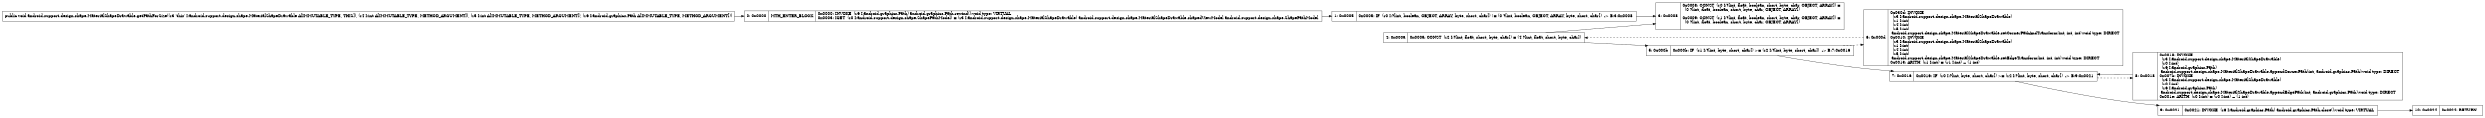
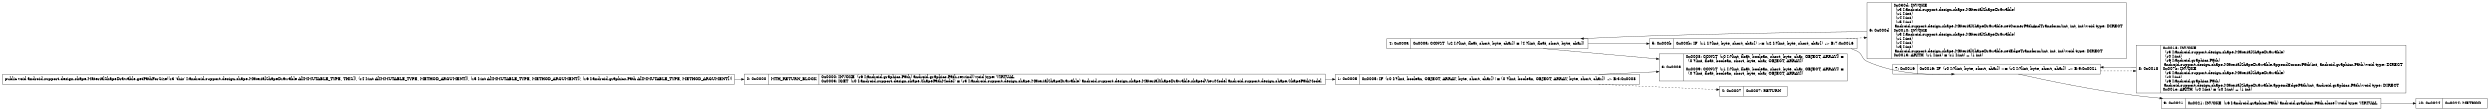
  digraph {
    rankdir=LR
    node [shape=record]
-   n1 [label="{0\:\ 0x0000|MTH_ENTER_BLOCK\l|0x0000: INVOKE  (r6 I:android.graphics.Path) android.graphics.Path.rewind():void type: VIRTUAL \l0x0003: IGET  (r0 I:android.support.design.shape.ShapePathModel) = (r3 I:android.support.design.shape.MaterialShapeDrawable) android.support.design.shape.MaterialShapeDrawable.shapedViewModel android.support.design.shape.ShapePathModel \l}"]
+   n1 [label="{0\:\ 0x0000|MTH_RETURN_BLOCK\l|0x0000: INVOKE  (r6 I:android.graphics.Path) android.graphics.Path.rewind():void type: VIRTUAL \l0x0003: IGET  (r0 I:android.support.design.shape.ShapePathModel) = (r3 I:android.support.design.shape.MaterialShapeDrawable) android.support.design.shape.MaterialShapeDrawable.shapedViewModel android.support.design.shape.ShapePathModel \l}"]
    n2 [label="{1\:\ 0x0005|0x0005: IF  (r0 I:?[int, boolean, OBJECT, ARRAY, byte, short, char]) != (0 ?[int, boolean, OBJECT, ARRAY, byte, short, char])  \-\> B:3:0x0008 \l}"]
+   n3 [label="{2\:\ 0x0007|0x0007: RETURN   \l}"]
    n4 [label="{3\:\ 0x0008|0x0008: CONST  (r0 I:?[int, float, boolean, short, byte, char, OBJECT, ARRAY]) = \l  (0 ?[int, float, boolean, short, byte, char, OBJECT, ARRAY])\l \l0x0009: CONST  (r1 I:?[int, float, boolean, short, byte, char, OBJECT, ARRAY]) = \l  (0 ?[int, float, boolean, short, byte, char, OBJECT, ARRAY])\l \l}"]
    n5 [label="{4\:\ 0x000a|0x000a: CONST  (r2 I:?[int, float, short, byte, char]) = (4 ?[int, float, short, byte, char]) \l}"]
    n6 [label="{5\:\ 0x000b|0x000b: IF  (r1 I:?[int, byte, short, char]) \>= (r2 I:?[int, byte, short, char])  \-\> B:7:0x0016 \l}"]
    n7 [label="{6\:\ 0x000d|0x030d: INVOKE  \l  (r3 I:android.support.design.shape.MaterialShapeDrawable)\l  (r1 I:int)\l  (r4 I:int)\l  (r5 I:int)\l android.support.design.shape.MaterialShapeDrawable.setCornerPathAndTransform(int, int, int):void type: DIRECT \l0x0010: INVOKE  \l  (r3 I:android.support.design.shape.MaterialShapeDrawable)\l  (r1 I:int)\l  (r4 I:int)\l  (r5 I:int)\l android.support.design.shape.MaterialShapeDrawable.setEdgeTransform(int, int, int):void type: DIRECT \l0x0013: ARITH  (r1 I:int) = (r1 I:int) + (1 int) \l}"]
    n8 [label="{7\:\ 0x0016|0x0016: IF  (r0 I:?[int, byte, short, char]) \>= (r2 I:?[int, byte, short, char])  \-\> B:9:0x0021 \l}"]
    n9 [label="{8\:\ 0x0018|0x0018: INVOKE  \l  (r3 I:android.support.design.shape.MaterialShapeDrawable)\l  (r0 I:int)\l  (r6 I:android.graphics.Path)\l android.support.design.shape.MaterialShapeDrawable.appendCornerPath(int, android.graphics.Path):void type: DIRECT \l0x007b: INVOKE  \l  (r3 I:android.support.design.shape.MaterialShapeDrawable)\l  (r0 I:int)\l  (r6 I:android.graphics.Path)\l android.support.design.shape.MaterialShapeDrawable.appendEdgePath(int, android.graphics.Path):void type: DIRECT \l0x001e: ARITH  (r0 I:int) = (r0 I:int) + (1 int) \l}"]
    n10 [label="{9\:\ 0x0021|0x0021: INVOKE  (r6 I:android.graphics.Path) android.graphics.Path.close():void type: VIRTUAL \l}"]
-   n11 [label="{10\:\ 0x0024|0x0024: RETURN   \l}"]
+   n11 [label="{10\:\ 0x0024|0x0024: METHOD   \l}"]
    n12 [label="{public void android.support.design.shape.MaterialShapeDrawable.getPathForSize((r3 'this' I:android.support.design.shape.MaterialShapeDrawable A[IMMUTABLE_TYPE, THIS]), (r4 I:int A[IMMUTABLE_TYPE, METHOD_ARGUMENT]), (r5 I:int A[IMMUTABLE_TYPE, METHOD_ARGUMENT]), (r6 I:android.graphics.Path A[IMMUTABLE_TYPE, METHOD_ARGUMENT])) }"]
    n1 -> n2
+   n2 -> n3 [style=dashed]
    n2 -> n4
    n5 -> n4
    n5 -> n6
    n6 -> n7 [style=dashed]
    n6 -> n8
-   n7 -> n5 [style=dashed]
+   n7 -> n5
    n8 -> n9 [style=dashed]
    n8 -> n10
    n9 -> n8
    n10 -> n11
    n12 -> n1
  }
